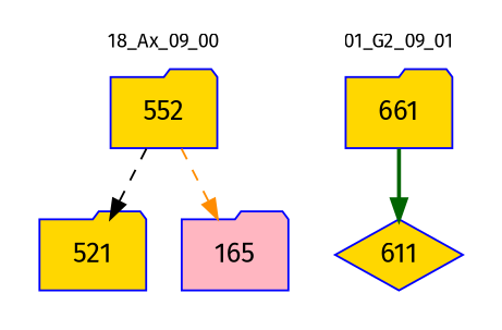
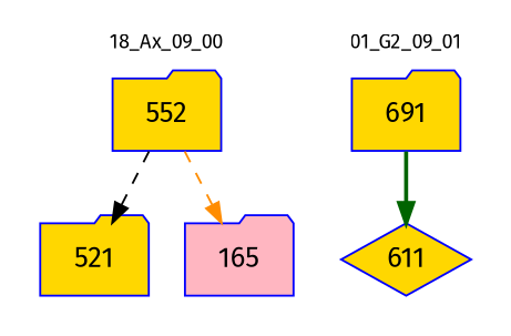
  digraph {
    fontname="Fira Sans"
    node [color=blue fillcolor=gold fontname="Fira Sans" shape=folder style=filled]
    edge [fontname="Fira Sans" style=dashed]
    n1 [label=552]
    n2 [label=521]
    n3 [fillcolor=lightpink label=165]
-   n4 [label=661]
+   n4 [label=691]
    n5 [label=611 shape=diamond]
    subgraph cluster_1 {
      color=white
      fontsize=10
      label="18_Ax_09_00"
      n1
      n2
      n3
    }
    subgraph cluster_2 {
      color=white
      fontsize=10
      label="01_G2_09_01"
      n4
      n5
    }
    n1 -> n2 [color=black]
    n1 -> n3 [color=darkorange]
    n4 -> n5 [color=darkgreen style=bold]
  }
